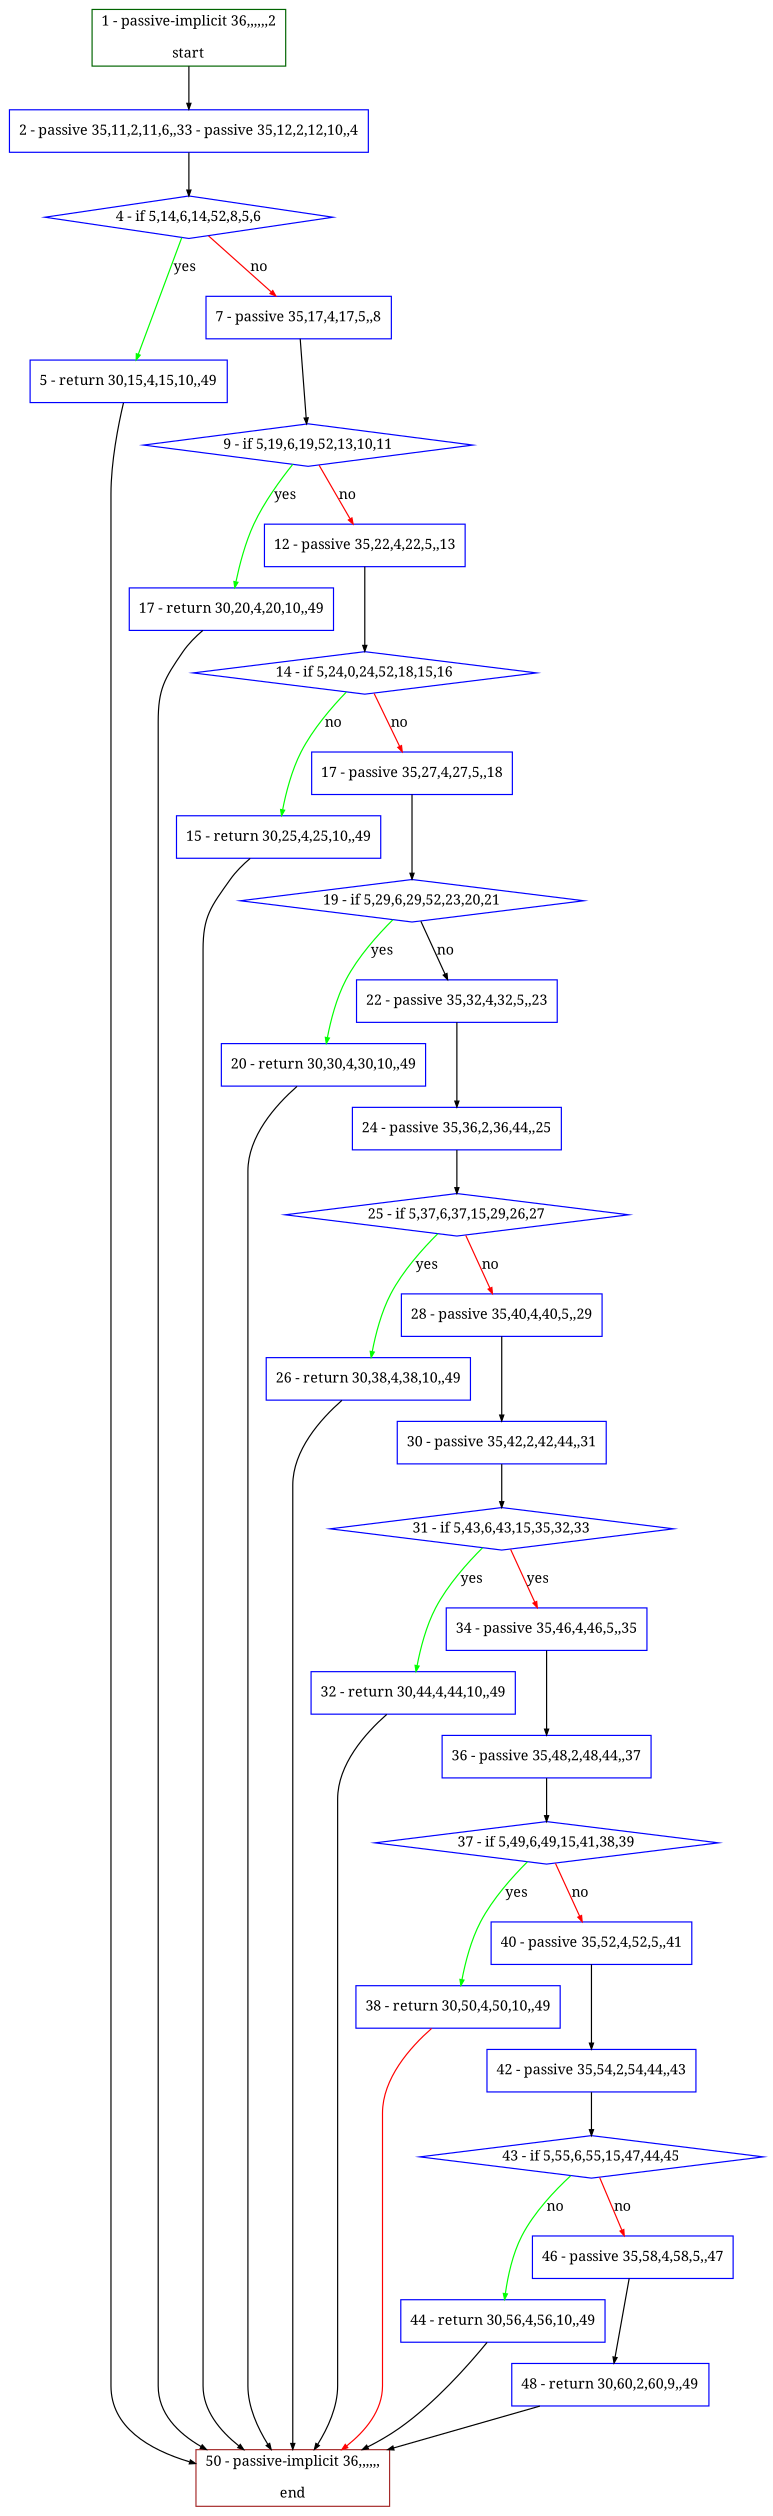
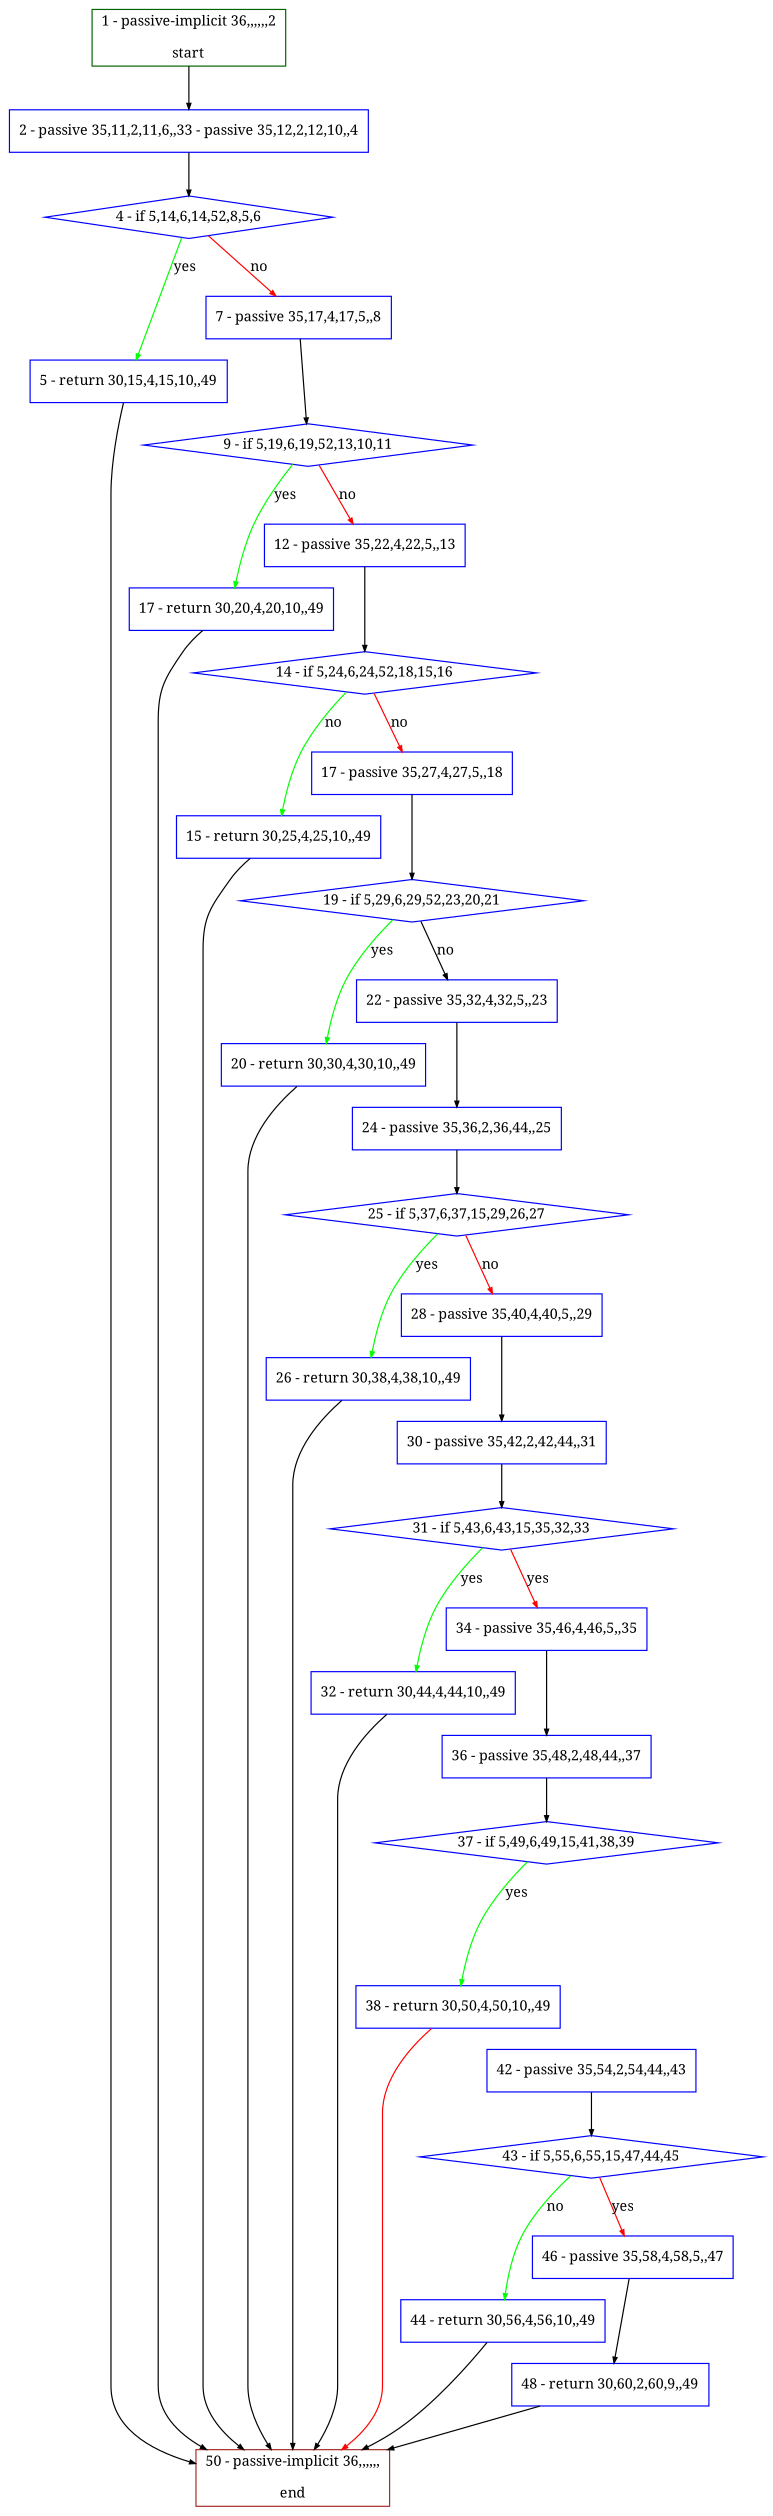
  digraph {
    bgcolor=white
    compound=true
    fillcolor="#FFFFCC"
    fontname="Noto Serif"
    fontsize=12
    pack=true
    packmode=clust
    style="rounded,filled"
    node [color="#0000ff" compound=true fillcolor="#ffffff" fixedsize=false fontname="Noto Serif" fontsize=12 node_initialized=no shape=box style=filled]
    edge [arrowhead=normal arrowsize=0.5 arrowtail=none color="#000000" compound=true dir=forward fontcolor=black fontname="Noto Serif" fontsize=12]
    n1 [label="2 - passive 35,11,2,11,6,,33 - passive 35,12,2,12,10,,4"]
    n2 [label="4 - if 5,14,6,14,52,8,5,6" shape=diamond]
    n3 [label="5 - return 30,15,4,15,10,,49"]
    n4 [label="7 - passive 35,17,4,17,5,,8"]
    n5 [color="#006400" label="1 - passive-implicit 36,,,,,,2\n\nstart"]
    n6 [color="#a52a2a" label="50 - passive-implicit 36,,,,,,\n\nend"]
    n7 [label="9 - if 5,19,6,19,52,13,10,11" shape=diamond]
    n8 [label="17 - return 30,20,4,20,10,,49"]
    n9 [label="12 - passive 35,22,4,22,5,,13"]
-   n10 [label="14 - if 5,24,0,24,52,18,15,16" shape=diamond]
+   n10 [label="14 - if 5,24,6,24,52,18,15,16" shape=diamond]
    n11 [label="15 - return 30,25,4,25,10,,49"]
    n12 [label="17 - passive 35,27,4,27,5,,18"]
    n13 [label="19 - if 5,29,6,29,52,23,20,21" shape=diamond]
    n14 [label="20 - return 30,30,4,30,10,,49"]
    n15 [label="22 - passive 35,32,4,32,5,,23"]
    n16 [label="24 - passive 35,36,2,36,44,,25"]
    n17 [label="25 - if 5,37,6,37,15,29,26,27" shape=diamond]
    n18 [label="26 - return 30,38,4,38,10,,49"]
    n19 [label="28 - passive 35,40,4,40,5,,29"]
    n20 [label="30 - passive 35,42,2,42,44,,31"]
    n21 [label="31 - if 5,43,6,43,15,35,32,33" shape=diamond]
    n22 [label="32 - return 30,44,4,44,10,,49"]
    n23 [label="34 - passive 35,46,4,46,5,,35"]
    n24 [label="36 - passive 35,48,2,48,44,,37"]
    n25 [label="37 - if 5,49,6,49,15,41,38,39" shape=diamond]
    n26 [label="38 - return 30,50,4,50,10,,49"]
-   n27 [label="40 - passive 35,52,4,52,5,,41"]
    n28 [label="42 - passive 35,54,2,54,44,,43"]
    n29 [label="43 - if 5,55,6,55,15,47,44,45" shape=diamond]
    n30 [label="44 - return 30,56,4,56,10,,49"]
    n31 [label="46 - passive 35,58,4,58,5,,47"]
    n32 [label="48 - return 30,60,2,60,9,,49"]
    n1 -> n2
    n2 -> n3 [color="#00ff00" label=yes]
    n2 -> n4 [color="#ff0000" label=no]
    n3 -> n6
    n4 -> n7
    n5 -> n1
    n7 -> n8 [color="#00ff00" label=yes]
    n7 -> n9 [color="#ff0000" label=no]
    n8 -> n6
    n9 -> n10
    n10 -> n11 [color="#00ff00" label=no]
    n10 -> n12 [color="#ff0000" label=no]
    n11 -> n6
    n12 -> n13
    n13 -> n14 [color="#00ff00" label=yes]
    n13 -> n15 [label=no]
    n14 -> n6
    n15 -> n16
    n16 -> n17
    n17 -> n18 [color="#00ff00" label=yes]
    n17 -> n19 [color="#ff0000" label=no]
    n18 -> n6
    n19 -> n20
    n20 -> n21
    n21 -> n22 [color="#00ff00" label=yes]
    n21 -> n23 [color="#ff0000" label=yes]
    n22 -> n6
    n23 -> n24
    n24 -> n25
    n25 -> n26 [color="#00ff00" label=yes]
-   n25 -> n27 [color="#ff0000" label=no]
    n26 -> n6 [color="#ff0000"]
-   n27 -> n28
    n28 -> n29
    n29 -> n30 [color="#00ff00" label=no]
-   n29 -> n31 [color="#ff0000" label=no]
+   n29 -> n31 [color="#ff0000" label=yes]
    n30 -> n6
    n31 -> n32
    n32 -> n6
  }
